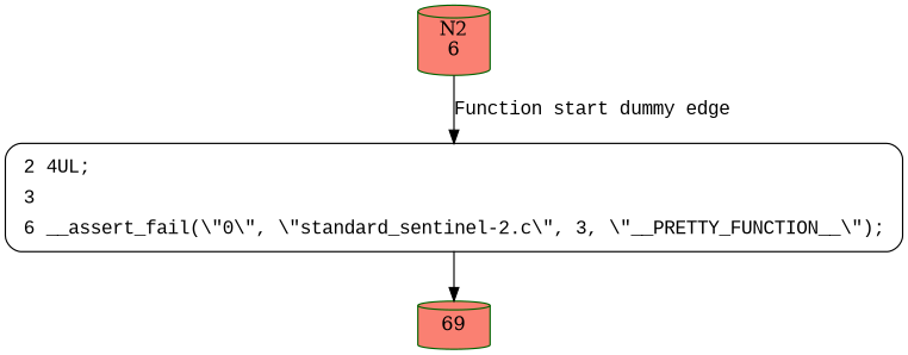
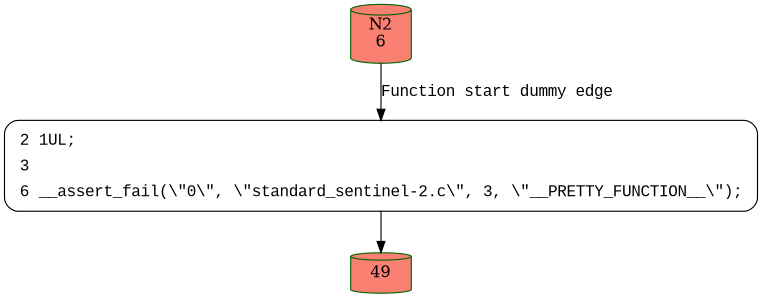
  digraph {
    node [color=darkgreen fillcolor=salmon shape=cylinder style=filled]
    edge [color=black style=solid]
    n1 [label="N2\n6"]
-   n2 [fillcolor=white fontname="Courier New" label=<<table border="0" cellborder="0" cellpadding="3" bgcolor="white"><tr><td align="right">2</td><td align="left">4UL;</td></tr><tr><td align="right">3</td><td align="left"></td></tr><tr><td align="right">6</td><td align="left">__assert_fail(\&quot;0\&quot;, \&quot;standard_sentinel-2.c\&quot;, 3, \&quot;__PRETTY_FUNCTION__\&quot;);</td></tr></table>> penwidth=1 shape=Mrecord style="filled,bold" color=""]
-   49 [label=69]
+   n2 [fillcolor=white fontname="Courier New" label=<<table border="0" cellborder="0" cellpadding="3" bgcolor="white"><tr><td align="right">2</td><td align="left">1UL;</td></tr><tr><td align="right">3</td><td align="left"></td></tr><tr><td align="right">6</td><td align="left">__assert_fail(\&quot;0\&quot;, \&quot;standard_sentinel-2.c\&quot;, 3, \&quot;__PRETTY_FUNCTION__\&quot;);</td></tr></table>> penwidth=1 shape=Mrecord style="filled,bold" color=""]
+   49
    n1 -> n2 [fontname="Courier New" label="Function start dummy edge"]
    n2 -> 49
  }
